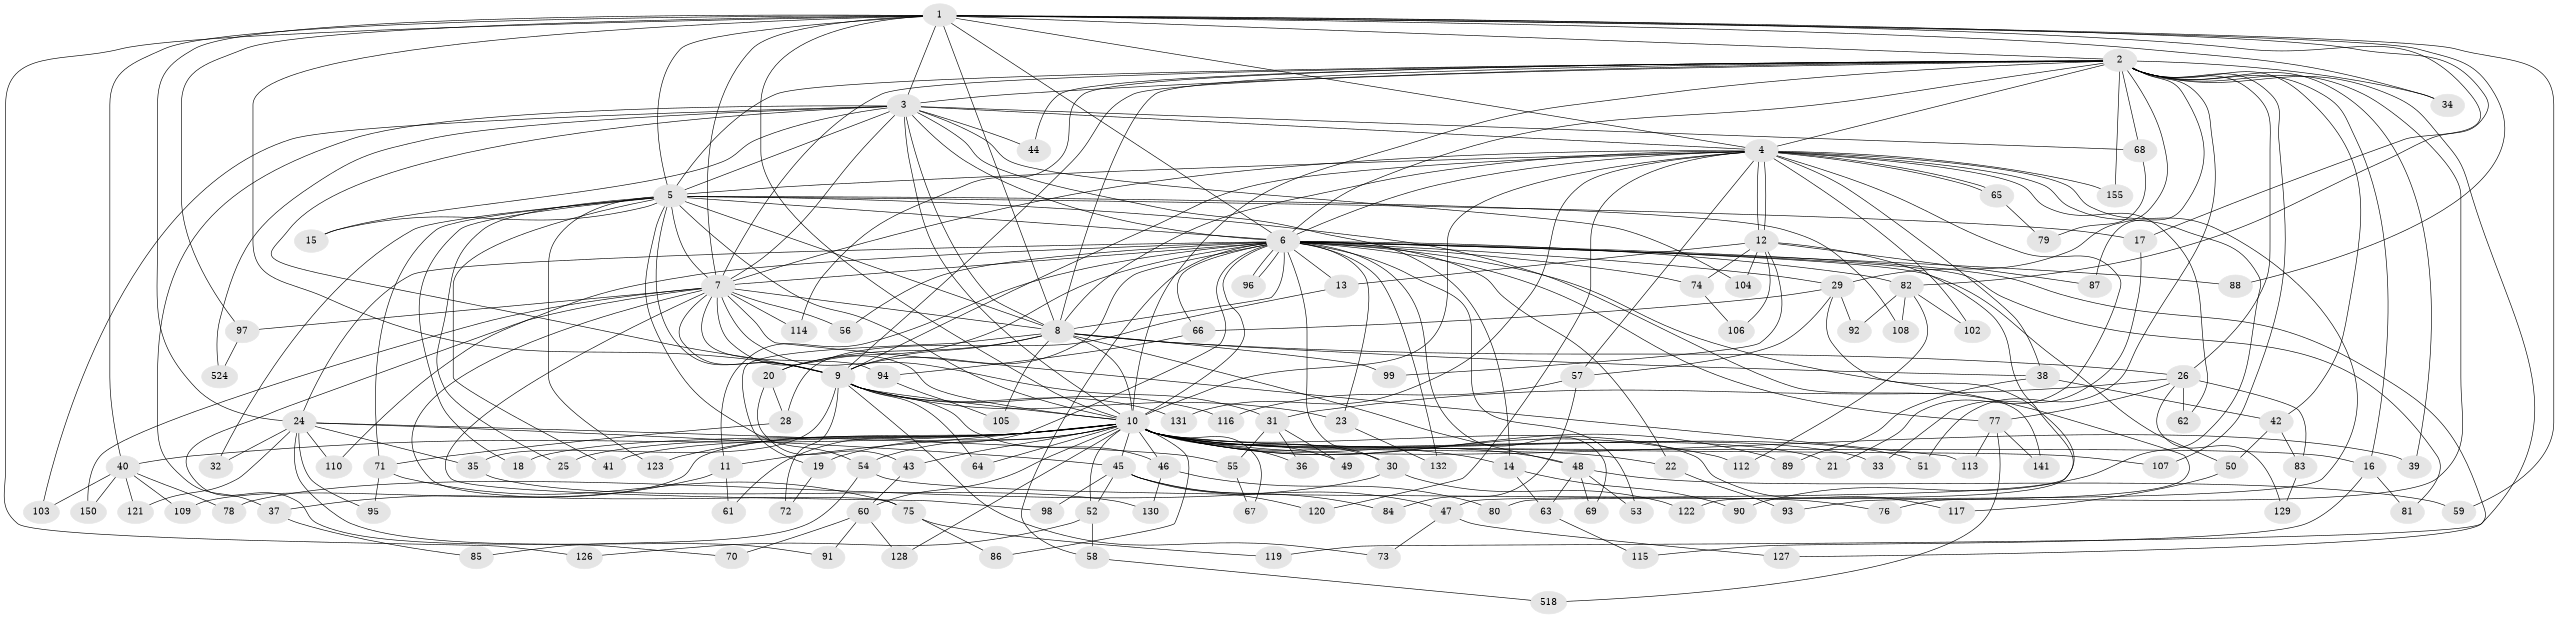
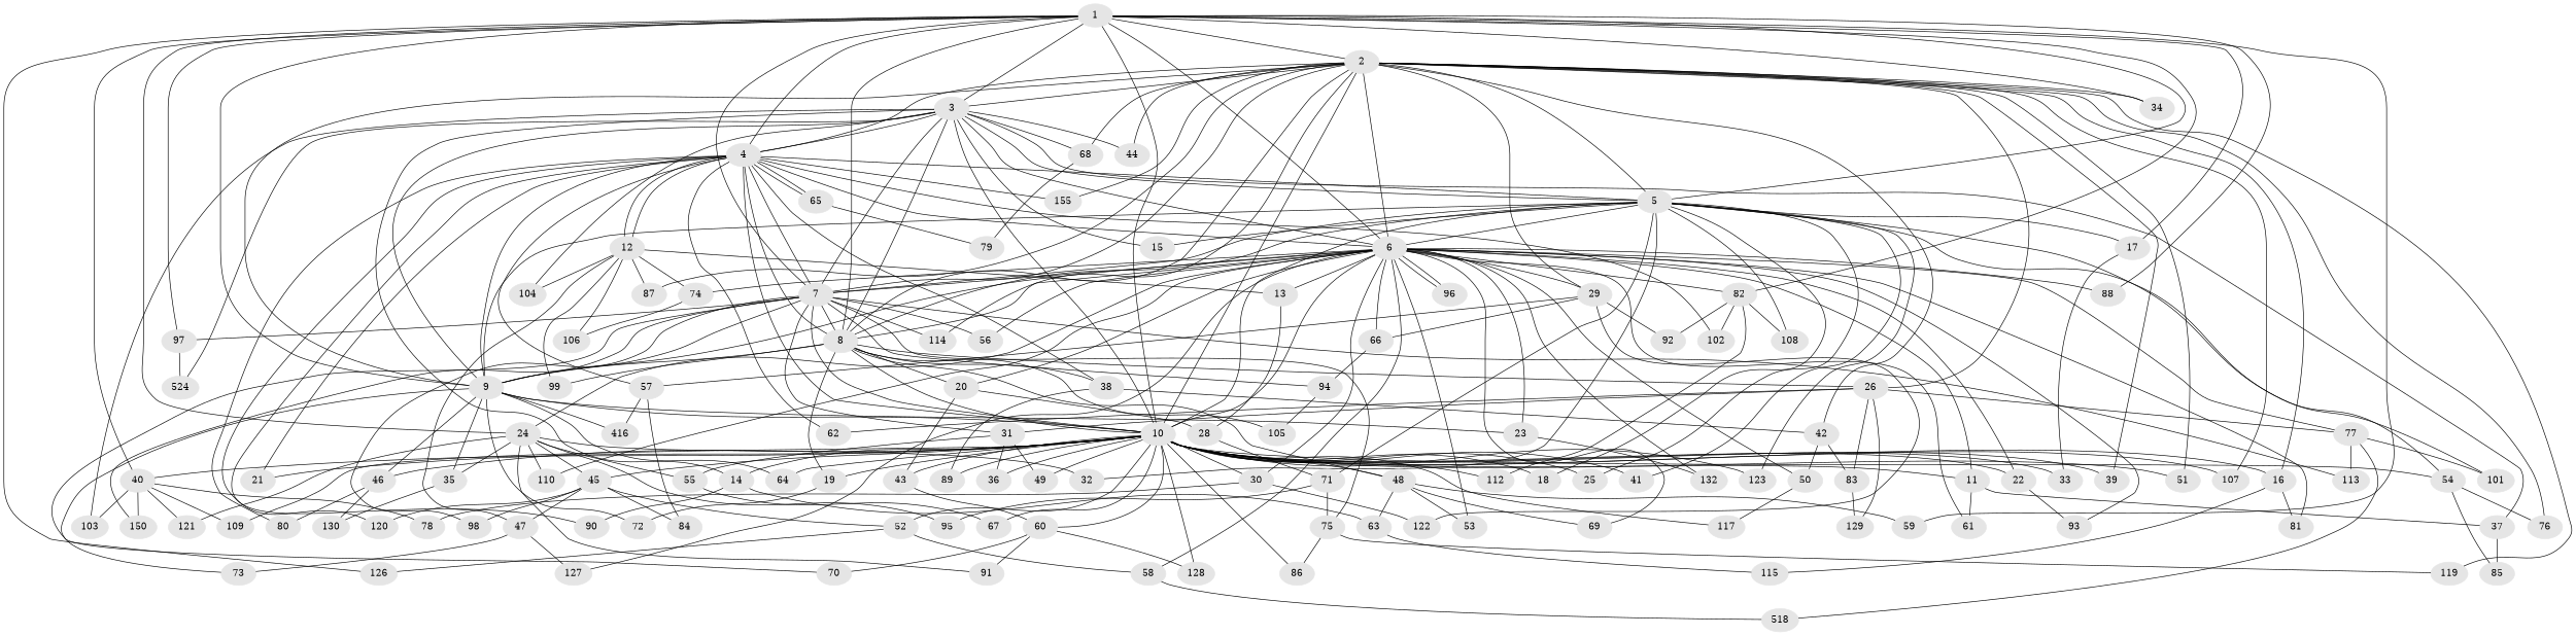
  graph {
    node [color=gray90 style=filled]
    1
    2
    3
    4
    5
    6
    7
    8
    9
    10
    17
    24
    34
    40
    59
    82
    88
    97
    126
    16
    26
    29
    39
    42
    44
    51
    68
    76
    87
    107
    114
    119
    n33 [label=155]
    14
    15
    37
    103
    104
    n39 [label=524]
    12
    21
    38
    57
    62
    65
    80
    90
    102
    120
-   131
    18
    25
    32
    41
    54
    71
-   101 [label=141]
+   101
    108
    123
    11
    13
    20
    22
    23
    30
    50
    53
    56
    58
    61
    66
    69
    74
    77
    81
    93
    96
    110
    127
    132
    31
    70
    75
    94
    98
    n86 [label=150]
    113
    19
    48
    99
    105
    35
    46
    64
    72
    73
-   116
+   116 [label=416]
    33
    36
    43
    45
    49
    52
    60
    67
    86
    89
    109
    112
    117
    128
    55
    91
    95
    121
    78
    92
    115
    83
    129
    122
    79
    63
    85
    47
    106
    84
    28
    n129 [label=518]
    130
    1 -- 2
    1 -- 3
    1 -- 4
    1 -- 5
    1 -- 6
    1 -- 7
    1 -- 8
    1 -- 9
    1 -- 10
    1 -- 17
    1 -- 24
    1 -- 34
    1 -- 40
    1 -- 59
    1 -- 82
    1 -- 88
    1 -- 97
    1 -- 126
    2 -- 3
    2 -- 4
    2 -- 5
    2 -- 6
    2 -- 7
    2 -- 8
    2 -- 9
    2 -- 10
    2 -- 34
    2 -- 16
    2 -- 26
    2 -- 29
    2 -- 39
    2 -- 42
    2 -- 44
    2 -- 51
    2 -- 68
    2 -- 76
    2 -- 87
    2 -- 107
    2 -- 114
    2 -- 119
    2 -- n33
    3 -- 4
    3 -- 5
    3 -- 6
    3 -- 7
    3 -- 8
    3 -- 9
    3 -- 10
    3 -- 44
    3 -- 68
    3 -- 14
    3 -- 15
    3 -- 37
    3 -- 103
    3 -- 104
    3 -- n39
    4 -- 5
    4 -- 6
    4 -- 7
    4 -- 8
    4 -- 9
    4 -- 10
    4 -- n33
    4 -- 12
    4 -- 12
    4 -- 21
    4 -- 38
    4 -- 57
    4 -- 62
    4 -- 65
    4 -- 65
    4 -- 80
    4 -- 90
    4 -- 102
    4 -- 120
-   4 -- 131
    5 -- 6
    5 -- 7
    5 -- 8
    5 -- 9
    5 -- 10
    5 -- 17
    5 -- 15
    5 -- 18
    5 -- 25
    5 -- 32
    5 -- 41
    5 -- 54
    5 -- 71
    5 -- 101
    5 -- 108
    5 -- 123
    6 -- 7
    6 -- 8
    6 -- 9
    6 -- 10
    6 -- 24
    6 -- 82
    6 -- 88
    6 -- 29
    6 -- 11
    6 -- 13
    6 -- 20
    6 -- 22
    6 -- 23
    6 -- 30
    6 -- 50
    6 -- 53
    6 -- 56
    6 -- 58
    6 -- 61
    6 -- 66
    6 -- 69
    6 -- 74
    6 -- 77
    6 -- 81
    6 -- 93
    6 -- 96
    6 -- 96
    6 -- 110
    6 -- 127
    6 -- 132
    7 -- 8
    7 -- 9
    7 -- 10
    7 -- 97
    7 -- 114
    7 -- 56
    7 -- 31
    7 -- 70
    7 -- 75
    7 -- 94
    7 -- 98
    7 -- n86
    7 -- 113
    8 -- 9
    8 -- 10
    8 -- 26
    8 -- 38
    8 -- 20
    8 -- 19
    8 -- 48
    8 -- 99
    8 -- 105
    9 -- 10
-   9 -- 131
    9 -- 23
    9 -- 35
    9 -- 46
    9 -- 64
    9 -- 72
    9 -- 73
    9 -- 116
    10 -- 40
    10 -- 16
    10 -- 39
    10 -- 51
    10 -- 107
    10 -- 14
    10 -- 21
    10 -- 18
    10 -- 25
    10 -- 41
    10 -- 54
    10 -- 123
    10 -- 11
    10 -- 22
    10 -- 30
    10 -- 19
    10 -- 48
    10 -- 46
    10 -- 64
    10 -- 33
    10 -- 36
    10 -- 43
    10 -- 45
    10 -- 49
    10 -- 52
    10 -- 60
    10 -- 67
    10 -- 86
    10 -- 89
    10 -- 109
    10 -- 112
    10 -- 117
    10 -- 128
    17 -- 33
    24 -- 32
    24 -- 110
    24 -- 35
    24 -- 45
    24 -- 55
    24 -- 91
    24 -- 95
    24 -- 121
    40 -- 103
    40 -- n86
    40 -- 109
    40 -- 121
    40 -- 78
    82 -- 102
    82 -- 108
    82 -- 112
    82 -- 92
    97 -- n39
    16 -- 81
    16 -- 115
    26 -- 62
    26 -- 77
    26 -- 31
    26 -- 83
    26 -- 129
    29 -- 57
    29 -- 66
    29 -- 92
    29 -- 122
    42 -- 50
    42 -- 83
    68 -- 79
    14 -- 90
    14 -- 63
    37 -- 85
    12 -- 87
    12 -- 104
    12 -- 13
    12 -- 74
    12 -- 99
    12 -- 47
    12 -- 106
    38 -- 42
    38 -- 89
    57 -- 116
    57 -- 84
    65 -- 79
    54 -- 76
    54 -- 85
    71 -- 75
    71 -- 95
    11 -- 37
    11 -- 61
    13 -- 28
    20 -- 43
    20 -- 28
    22 -- 93
    23 -- 132
    30 -- 78
    30 -- 122
    50 -- 117
    58 -- n129
    66 -- 94
    74 -- 106
    77 -- 101
    77 -- 113
    77 -- n129
    31 -- 36
    31 -- 49
    31 -- 55
    75 -- 119
    75 -- 86
    94 -- 105
    19 -- 72
    48 -- 59
    48 -- 53
    48 -- 69
    48 -- 63
    35 -- 130
    46 -- 80
    46 -- 130
    43 -- 60
    45 -- 120
    45 -- 98
    45 -- 52
    45 -- 47
    45 -- 84
    52 -- 126
    52 -- 58
    60 -- 70
    60 -- 128
    60 -- 91
    55 -- 67
    83 -- 129
    63 -- 115
    47 -- 127
    47 -- 73
    28 -- 71
  }
